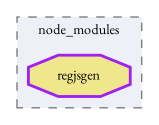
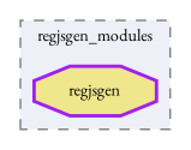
  digraph {
    compound=true
    fontname="EB Garamond"
    n1 [color=purple fillcolor=khaki fontname="EB Garamond" fontsize=10 height=0.2 label=regjsgen shape=octagon style="filled,bold" width=0.4]
    subgraph cluster_1 {
      bgcolor="#edf0f7"
      fontsize=10
-     label=node_modules
+     label=regjsgen_modules
      pencolor=grey50
      style="filled,dashed"
      n1
    }
  }
